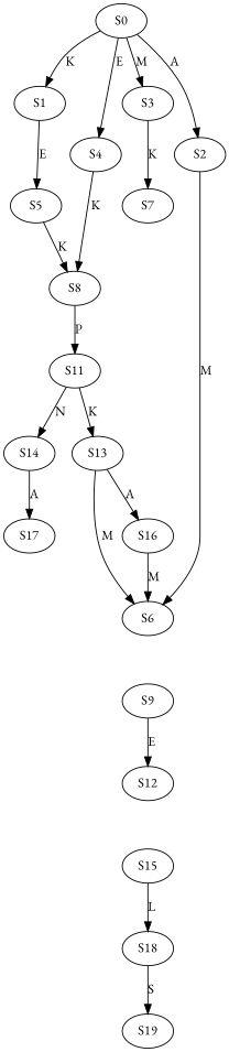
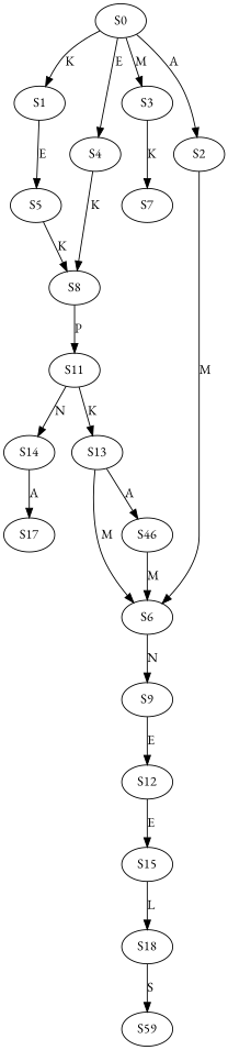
  strict digraph {
    fontname="EB Garamond"
    node [fontname="EB Garamond"]
    edge [fontname="EB Garamond"]
    S0
    S1
    S2
    S3
    S4
    S5
    S6
    S7
    S8
    S9
    S11
    S12
    S13
    S14
    S15
-   S16
+   S16 [label=S46]
    S17
    S18
-   S19
+   S19 [label=S59]
    S0 -> S1 [label=K]
    S0 -> S2 [label=A]
    S0 -> S3 [label=M]
    S0 -> S4 [label=E]
    S1 -> S5 [label=E]
    S2 -> S6 [label=M]
    S3 -> S7 [label=K]
    S4 -> S8 [label=K]
    S5 -> S8 [label=K]
+   S6 -> S9 [label=N]
    S8 -> S11 [label=P]
    S9 -> S12 [label=E]
    S11 -> S13 [label=K]
    S11 -> S14 [label=N]
+   S12 -> S15 [label=E]
    S13 -> S6 [label=M]
    S13 -> S16 [label=A]
    S14 -> S17 [label=A]
    S15 -> S18 [label=L]
    S16 -> S6 [label=M]
    S18 -> S19 [label=S]
  }
